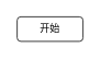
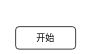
  <mxCell id="0" />
  <mxCell id="1" parent="0" />
- <mxCell id="2" value="开始" style="rounded=1;whiteSpace=wrap;html=1;" vertex="1" parent="1"><mxGeometry x="20" y="20" width="80" height="30" as="geometry" /></mxCell>
+ <mxCell id="2" value="开始" style="rounded=1;whiteSpace=wrap;html=1;" vertex="1" parent="1"><mxGeometry x="20" y="35" width="80" height="30" as="geometry" /></mxCell>
